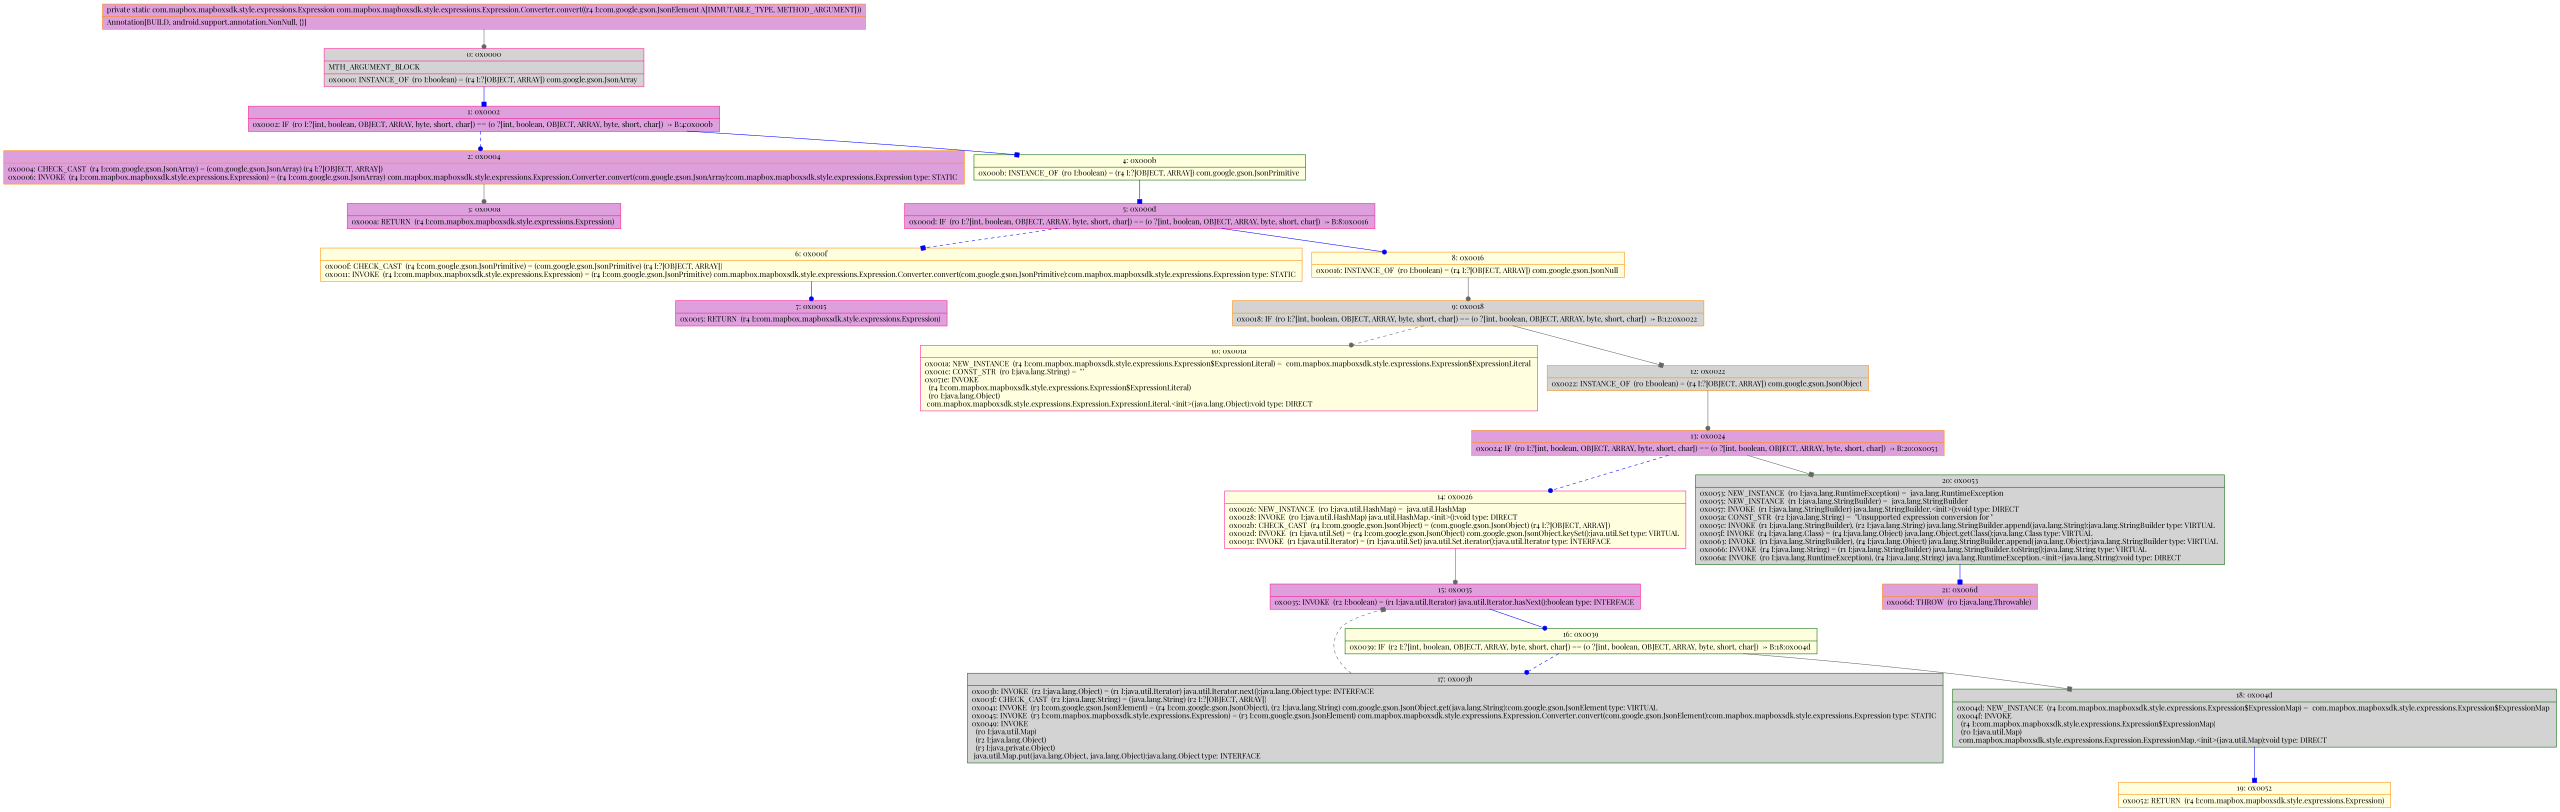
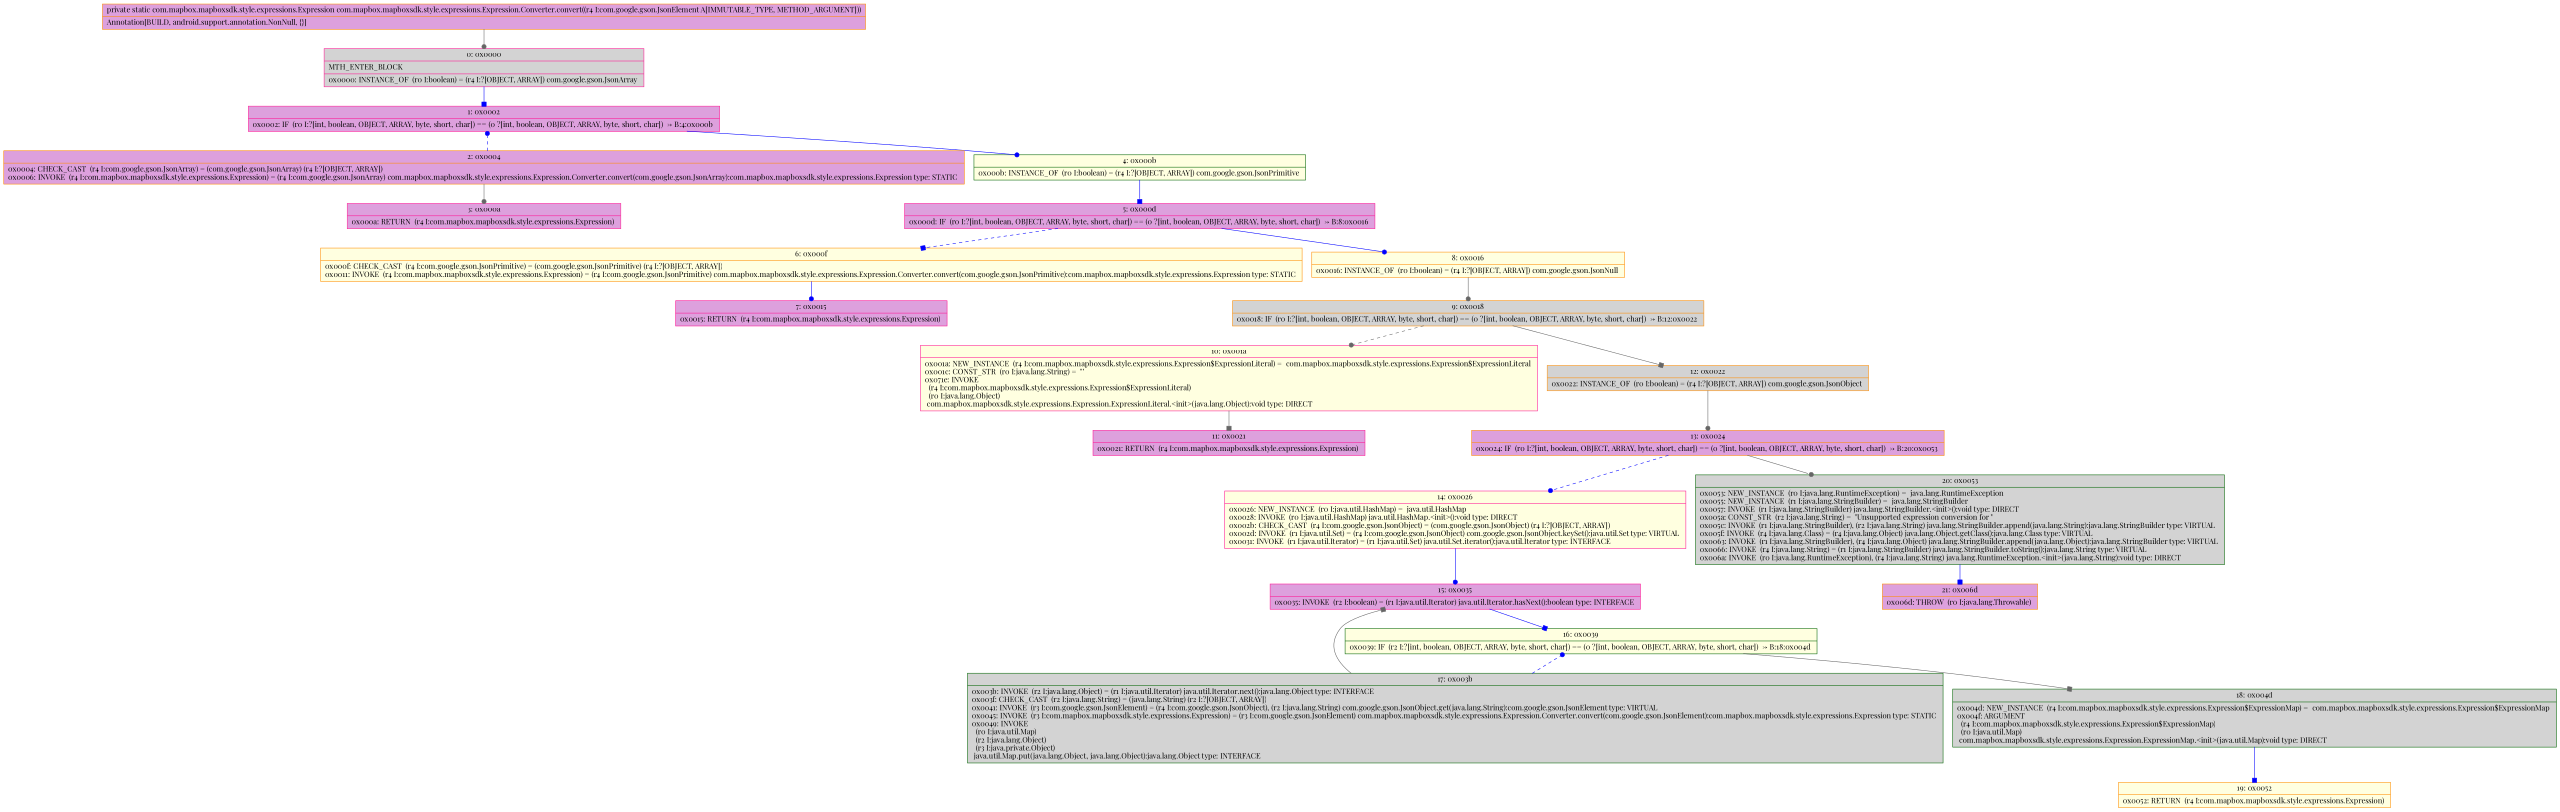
  digraph {
    fontname="Playfair Display"
    node [color=deeppink fillcolor=plum fontname="Playfair Display" shape=record style=filled]
    edge [arrowhead=dot color=blue fontname="Playfair Display"]
-   n1 [fillcolor=lightgrey label="{0\:\ 0x0000|MTH_ARGUMENT_BLOCK\l|0x0000: INSTANCE_OF  (r0 I:boolean) = (r4 I:?[OBJECT, ARRAY]) com.google.gson.JsonArray \l}"]
+   n1 [fillcolor=lightgrey label="{0\:\ 0x0000|MTH_ENTER_BLOCK\l|0x0000: INSTANCE_OF  (r0 I:boolean) = (r4 I:?[OBJECT, ARRAY]) com.google.gson.JsonArray \l}"]
    n2 [label="{1\:\ 0x0002|0x0002: IF  (r0 I:?[int, boolean, OBJECT, ARRAY, byte, short, char]) == (0 ?[int, boolean, OBJECT, ARRAY, byte, short, char])  \-\> B:4:0x000b \l}"]
    n3 [color=darkorange label="{2\:\ 0x0004|0x0004: CHECK_CAST  (r4 I:com.google.gson.JsonArray) = (com.google.gson.JsonArray) (r4 I:?[OBJECT, ARRAY]) \l0x0006: INVOKE  (r4 I:com.mapbox.mapboxsdk.style.expressions.Expression) = (r4 I:com.google.gson.JsonArray) com.mapbox.mapboxsdk.style.expressions.Expression.Converter.convert(com.google.gson.JsonArray):com.mapbox.mapboxsdk.style.expressions.Expression type: STATIC \l}"]
    n4 [color=darkgreen fillcolor=lightyellow label="{4\:\ 0x000b|0x000b: INSTANCE_OF  (r0 I:boolean) = (r4 I:?[OBJECT, ARRAY]) com.google.gson.JsonPrimitive \l}"]
    n5 [label="{3\:\ 0x000a|0x000a: RETURN  (r4 I:com.mapbox.mapboxsdk.style.expressions.Expression) \l}"]
    n6 [label="{5\:\ 0x000d|0x000d: IF  (r0 I:?[int, boolean, OBJECT, ARRAY, byte, short, char]) == (0 ?[int, boolean, OBJECT, ARRAY, byte, short, char])  \-\> B:8:0x0016 \l}"]
    n7 [color=darkorange fillcolor=lightyellow label="{6\:\ 0x000f|0x000f: CHECK_CAST  (r4 I:com.google.gson.JsonPrimitive) = (com.google.gson.JsonPrimitive) (r4 I:?[OBJECT, ARRAY]) \l0x0011: INVOKE  (r4 I:com.mapbox.mapboxsdk.style.expressions.Expression) = (r4 I:com.google.gson.JsonPrimitive) com.mapbox.mapboxsdk.style.expressions.Expression.Converter.convert(com.google.gson.JsonPrimitive):com.mapbox.mapboxsdk.style.expressions.Expression type: STATIC \l}"]
    n8 [color=darkorange fillcolor=lightyellow label="{8\:\ 0x0016|0x0016: INSTANCE_OF  (r0 I:boolean) = (r4 I:?[OBJECT, ARRAY]) com.google.gson.JsonNull \l}"]
    n9 [label="{7\:\ 0x0015|0x0015: RETURN  (r4 I:com.mapbox.mapboxsdk.style.expressions.Expression) \l}"]
    n10 [color=darkorange fillcolor=lightgrey label="{9\:\ 0x0018|0x0018: IF  (r0 I:?[int, boolean, OBJECT, ARRAY, byte, short, char]) == (0 ?[int, boolean, OBJECT, ARRAY, byte, short, char])  \-\> B:12:0x0022 \l}"]
    n11 [fillcolor=lightyellow label="{10\:\ 0x001a|0x001a: NEW_INSTANCE  (r4 I:com.mapbox.mapboxsdk.style.expressions.Expression$ExpressionLiteral) =  com.mapbox.mapboxsdk.style.expressions.Expression$ExpressionLiteral \l0x001c: CONST_STR  (r0 I:java.lang.String) =  \"\" \l0x071e: INVOKE  \l  (r4 I:com.mapbox.mapboxsdk.style.expressions.Expression$ExpressionLiteral)\l  (r0 I:java.lang.Object)\l com.mapbox.mapboxsdk.style.expressions.Expression.ExpressionLiteral.\<init\>(java.lang.Object):void type: DIRECT \l}"]
    n12 [color=darkorange fillcolor=lightgrey label="{12\:\ 0x0022|0x0022: INSTANCE_OF  (r0 I:boolean) = (r4 I:?[OBJECT, ARRAY]) com.google.gson.JsonObject \l}"]
+   n13 [label="{11\:\ 0x0021|0x0021: RETURN  (r4 I:com.mapbox.mapboxsdk.style.expressions.Expression) \l}"]
    n14 [color=darkorange label="{13\:\ 0x0024|0x0024: IF  (r0 I:?[int, boolean, OBJECT, ARRAY, byte, short, char]) == (0 ?[int, boolean, OBJECT, ARRAY, byte, short, char])  \-\> B:20:0x0053 \l}"]
    n15 [fillcolor=lightyellow label="{14\:\ 0x0026|0x0026: NEW_INSTANCE  (r0 I:java.util.HashMap) =  java.util.HashMap \l0x0028: INVOKE  (r0 I:java.util.HashMap) java.util.HashMap.\<init\>():void type: DIRECT \l0x002b: CHECK_CAST  (r4 I:com.google.gson.JsonObject) = (com.google.gson.JsonObject) (r4 I:?[OBJECT, ARRAY]) \l0x002d: INVOKE  (r1 I:java.util.Set) = (r4 I:com.google.gson.JsonObject) com.google.gson.JsonObject.keySet():java.util.Set type: VIRTUAL \l0x0031: INVOKE  (r1 I:java.util.Iterator) = (r1 I:java.util.Set) java.util.Set.iterator():java.util.Iterator type: INTERFACE \l}"]
    n16 [color=darkgreen fillcolor=lightgrey label="{20\:\ 0x0053|0x0053: NEW_INSTANCE  (r0 I:java.lang.RuntimeException) =  java.lang.RuntimeException \l0x0055: NEW_INSTANCE  (r1 I:java.lang.StringBuilder) =  java.lang.StringBuilder \l0x0057: INVOKE  (r1 I:java.lang.StringBuilder) java.lang.StringBuilder.\<init\>():void type: DIRECT \l0x005a: CONST_STR  (r2 I:java.lang.String) =  \"Unsupported expression conversion for \" \l0x005c: INVOKE  (r1 I:java.lang.StringBuilder), (r2 I:java.lang.String) java.lang.StringBuilder.append(java.lang.String):java.lang.StringBuilder type: VIRTUAL \l0x005f: INVOKE  (r4 I:java.lang.Class) = (r4 I:java.lang.Object) java.lang.Object.getClass():java.lang.Class type: VIRTUAL \l0x0063: INVOKE  (r1 I:java.lang.StringBuilder), (r4 I:java.lang.Object) java.lang.StringBuilder.append(java.lang.Object):java.lang.StringBuilder type: VIRTUAL \l0x0066: INVOKE  (r4 I:java.lang.String) = (r1 I:java.lang.StringBuilder) java.lang.StringBuilder.toString():java.lang.String type: VIRTUAL \l0x006a: INVOKE  (r0 I:java.lang.RuntimeException), (r4 I:java.lang.String) java.lang.RuntimeException.\<init\>(java.lang.String):void type: DIRECT \l}"]
    n17 [label="{15\:\ 0x0035|0x0035: INVOKE  (r2 I:boolean) = (r1 I:java.util.Iterator) java.util.Iterator.hasNext():boolean type: INTERFACE \l}"]
    n18 [color=darkorange label="{21\:\ 0x006d|0x006d: THROW  (r0 I:java.lang.Throwable) \l}"]
    n19 [color=darkgreen fillcolor=lightyellow label="{16\:\ 0x0039|0x0039: IF  (r2 I:?[int, boolean, OBJECT, ARRAY, byte, short, char]) == (0 ?[int, boolean, OBJECT, ARRAY, byte, short, char])  \-\> B:18:0x004d \l}"]
    n20 [color=darkgreen fillcolor=lightgrey label="{17\:\ 0x003b|0x003b: INVOKE  (r2 I:java.lang.Object) = (r1 I:java.util.Iterator) java.util.Iterator.next():java.lang.Object type: INTERFACE \l0x003f: CHECK_CAST  (r2 I:java.lang.String) = (java.lang.String) (r2 I:?[OBJECT, ARRAY]) \l0x0041: INVOKE  (r3 I:com.google.gson.JsonElement) = (r4 I:com.google.gson.JsonObject), (r2 I:java.lang.String) com.google.gson.JsonObject.get(java.lang.String):com.google.gson.JsonElement type: VIRTUAL \l0x0045: INVOKE  (r3 I:com.mapbox.mapboxsdk.style.expressions.Expression) = (r3 I:com.google.gson.JsonElement) com.mapbox.mapboxsdk.style.expressions.Expression.Converter.convert(com.google.gson.JsonElement):com.mapbox.mapboxsdk.style.expressions.Expression type: STATIC \l0x0049: INVOKE  \l  (r0 I:java.util.Map)\l  (r2 I:java.lang.Object)\l  (r3 I:java.private.Object)\l java.util.Map.put(java.lang.Object, java.lang.Object):java.lang.Object type: INTERFACE \l}"]
-   n21 [color=darkgreen fillcolor=lightgrey label="{18\:\ 0x004d|0x004d: NEW_INSTANCE  (r4 I:com.mapbox.mapboxsdk.style.expressions.Expression$ExpressionMap) =  com.mapbox.mapboxsdk.style.expressions.Expression$ExpressionMap \l0x004f: INVOKE  \l  (r4 I:com.mapbox.mapboxsdk.style.expressions.Expression$ExpressionMap)\l  (r0 I:java.util.Map)\l com.mapbox.mapboxsdk.style.expressions.Expression.ExpressionMap.\<init\>(java.util.Map):void type: DIRECT \l}"]
+   n21 [color=darkgreen fillcolor=lightgrey label="{18\:\ 0x004d|0x004d: NEW_INSTANCE  (r4 I:com.mapbox.mapboxsdk.style.expressions.Expression$ExpressionMap) =  com.mapbox.mapboxsdk.style.expressions.Expression$ExpressionMap \l0x004f: ARGUMENT  \l  (r4 I:com.mapbox.mapboxsdk.style.expressions.Expression$ExpressionMap)\l  (r0 I:java.util.Map)\l com.mapbox.mapboxsdk.style.expressions.Expression.ExpressionMap.\<init\>(java.util.Map):void type: DIRECT \l}"]
    n22 [color=darkorange fillcolor=lightyellow label="{19\:\ 0x0052|0x0052: RETURN  (r4 I:com.mapbox.mapboxsdk.style.expressions.Expression) \l}"]
    n23 [color=darkorange label="{private static com.mapbox.mapboxsdk.style.expressions.Expression com.mapbox.mapboxsdk.style.expressions.Expression.Converter.convert((r4 I:com.google.gson.JsonElement A[IMMUTABLE_TYPE, METHOD_ARGUMENT]))  | Annotation[BUILD, android.support.annotation.NonNull, \{\}]\l}"]
    n1 -> n2 [arrowhead=box]
-   n2 -> n3 [style=dashed]
-   n2 -> n4 [arrowhead=box]
+   n3 -> n2 [style=dashed]
+   n2 -> n4
    n3 -> n5 [color=gray40]
    n4 -> n6 [arrowhead=box]
    n6 -> n7 [arrowhead=box style=dashed]
    n6 -> n8
    n7 -> n9
    n8 -> n10 [color=gray40]
    n10 -> n11 [color=gray40 style=dashed]
    n10 -> n12 [arrowhead=box color=gray40]
+   n11 -> n13 [arrowhead=box color=gray40]
    n12 -> n14 [color=gray40]
    n14 -> n15 [style=dashed]
-   n14 -> n16 [arrowhead=box color=gray40]
-   n15 -> n17 [color=gray40]
+   n14 -> n16 [color=gray40]
+   n15 -> n17
    n16 -> n18 [arrowhead=box]
-   n17 -> n19
-   n19 -> n20 [style=dashed]
+   n17 -> n19 [arrowhead=box]
+   n20 -> n19 [style=dashed]
    n19 -> n21 [arrowhead=box color=gray40]
-   n20 -> n17 [arrowhead=box color=gray40 style=dashed]
+   n20 -> n17 [arrowhead=box color=gray40]
    n21 -> n22 [arrowhead=box]
    n23 -> n1 [color=gray40]
  }
